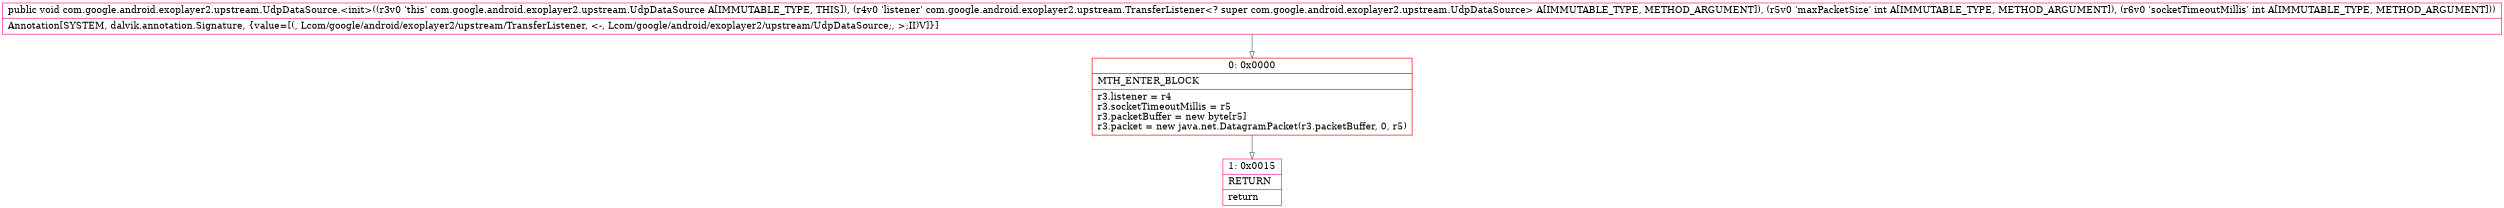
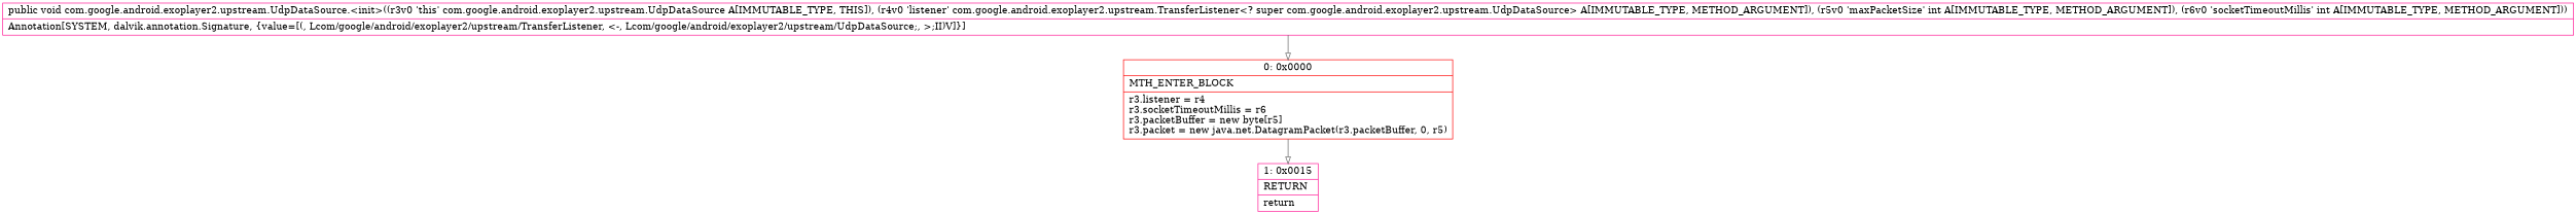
  digraph {
    node [shape=record color=deeppink]
    edge [color=gray40 style=solid arrowhead=onormal]
-   n1 [label="{0\:\ 0x0000|MTH_ENTER_BLOCK\l|r3.listener = r4\lr3.socketTimeoutMillis = r5\lr3.packetBuffer = new byte[r5]\lr3.packet = new java.net.DatagramPacket(r3.packetBuffer, 0, r5)\l}" color=red]
+   n1 [label="{0\:\ 0x0000|MTH_ENTER_BLOCK\l|r3.listener = r4\lr3.socketTimeoutMillis = r6\lr3.packetBuffer = new byte[r5]\lr3.packet = new java.net.DatagramPacket(r3.packetBuffer, 0, r5)\l}" color=red]
    n2 [label="{1\:\ 0x0015|RETURN\l|return\l}"]
    n3 [label="{public void com.google.android.exoplayer2.upstream.UdpDataSource.\<init\>((r3v0 'this' com.google.android.exoplayer2.upstream.UdpDataSource A[IMMUTABLE_TYPE, THIS]), (r4v0 'listener' com.google.android.exoplayer2.upstream.TransferListener\<? super com.google.android.exoplayer2.upstream.UdpDataSource\> A[IMMUTABLE_TYPE, METHOD_ARGUMENT]), (r5v0 'maxPacketSize' int A[IMMUTABLE_TYPE, METHOD_ARGUMENT]), (r6v0 'socketTimeoutMillis' int A[IMMUTABLE_TYPE, METHOD_ARGUMENT]))  | Annotation[SYSTEM, dalvik.annotation.Signature, \{value=[(, Lcom\/google\/android\/exoplayer2\/upstream\/TransferListener, \<\-, Lcom\/google\/android\/exoplayer2\/upstream\/UdpDataSource;, \>;II)V]\}]\l}"]
    n1 -> n2
    n3 -> n1
  }
